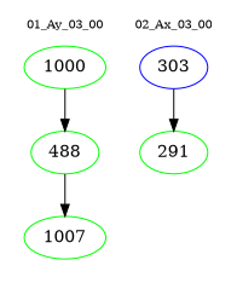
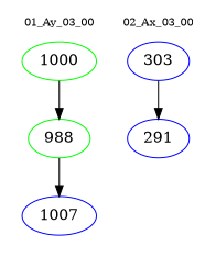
  digraph {
    node [color=green]
    edge [color=black]
    n1 [label=1000]
-   n2 [label=488]
-   n3 [label=1007]
+   n2 [label=988]
+   n3 [color=blue label=1007]
    n4 [color=blue label=303]
-   n5 [label=291]
+   n5 [color=blue label=291]
    subgraph cluster_1 {
      color=white
      fontsize=10
      label="01_Ay_03_00"
      n1
      n2
      n3
    }
    subgraph cluster_2 {
      color=white
      fontsize=10
      label="02_Ax_03_00"
      n4
      n5
    }
    n1 -> n2
    n2 -> n3
    n4 -> n5
  }
